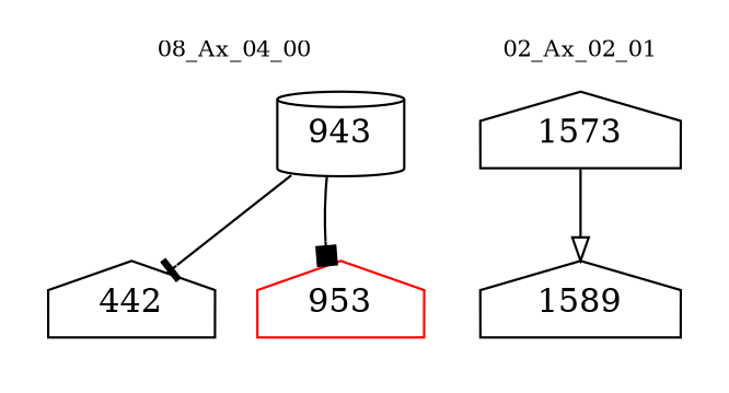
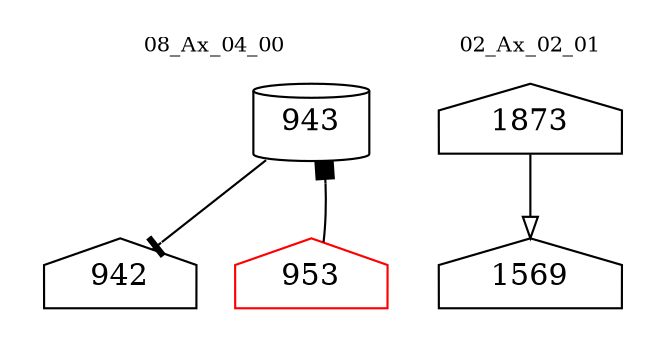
  digraph {
    node [color=black shape=house]
    edge [color=black]
    n1 [label=943 shape=cylinder]
-   n2 [label=442]
+   n2 [label=942]
    n3 [color=red label=953]
-   n4 [label=1573]
-   n5 [label=1589]
+   n4 [label=1873]
+   n5 [label=1569]
    subgraph cluster_1 {
      color=white
      fontsize=10
      label="08_Ax_04_00"
      n1
      n2
      n3
    }
    subgraph cluster_2 {
      color=white
      fontsize=10
      label="02_Ax_02_01"
      n4
      n5
    }
    n1 -> n2 [arrowhead=tee]
-   n1 -> n3 [arrowhead=box]
+   n3 -> n1 [arrowhead=box]
    n4 -> n5 [arrowhead=onormal]
  }
